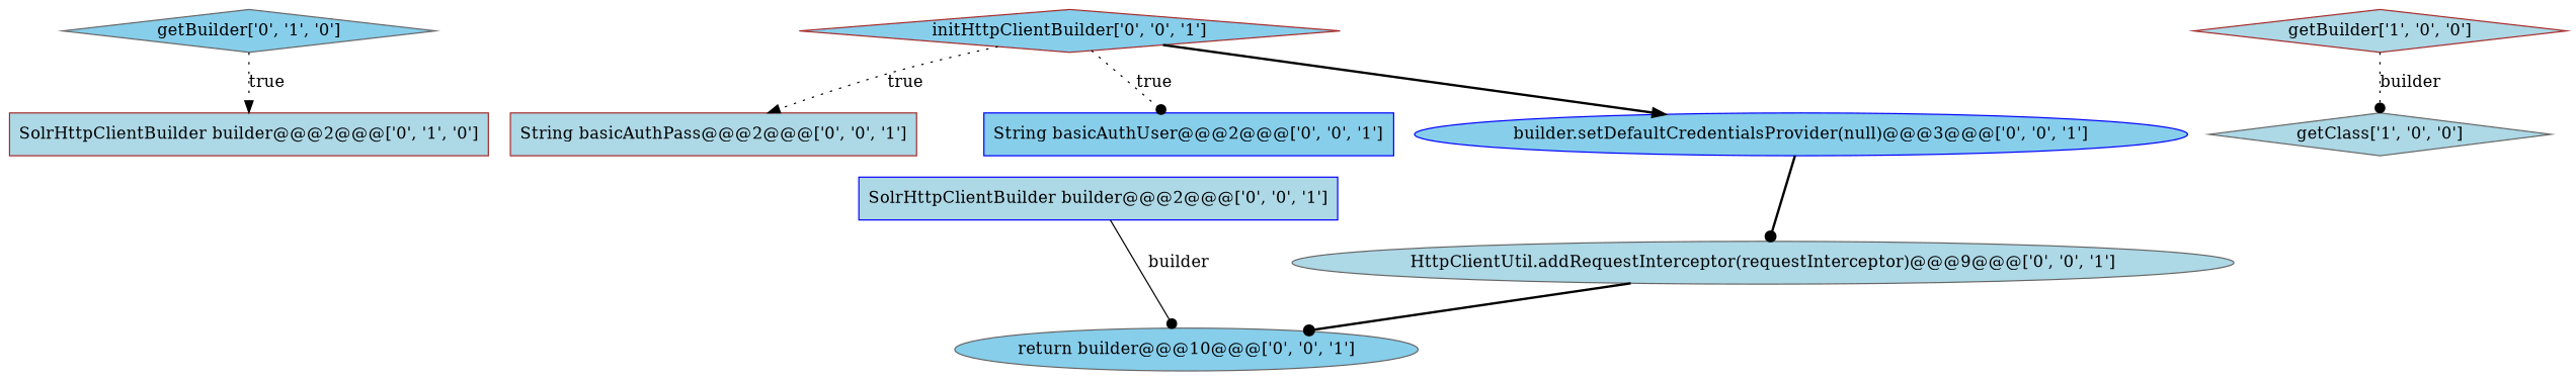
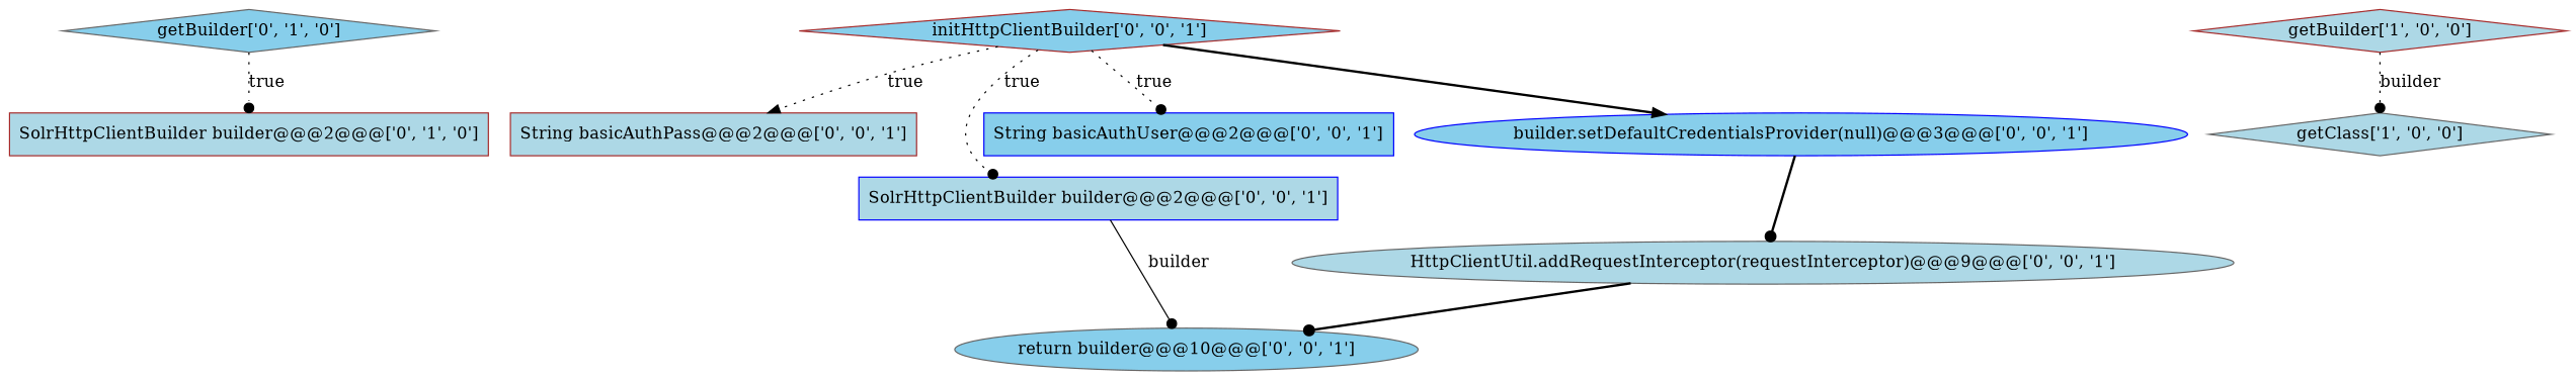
  digraph {
    node [color=brown fillcolor=lightblue shape=box style=filled]
    edge [arrowhead=dot style=dotted]
    n1 [label="SolrHttpClientBuilder builder@@@2@@@['0', '1', '0']"]
    n2 [color=gray40 label="HttpClientUtil.addRequestInterceptor(requestInterceptor)@@@9@@@['0', '0', '1']" shape=ellipse]
    n3 [color=gray40 fillcolor=skyblue label="return builder@@@10@@@['0', '0', '1']" shape=ellipse]
    n4 [label="String basicAuthPass@@@2@@@['0', '0', '1']"]
    n5 [color=gray40 fillcolor=skyblue label="getBuilder['0', '1', '0']" shape=diamond]
    n6 [color=blue label="SolrHttpClientBuilder builder@@@2@@@['0', '0', '1']"]
    n7 [color=gray40 label="getClass['1', '0', '0']" shape=diamond]
    n8 [color=blue fillcolor=skyblue label="String basicAuthUser@@@2@@@['0', '0', '1']"]
    n9 [label="getBuilder['1', '0', '0']" shape=diamond]
    n10 [color=blue fillcolor=skyblue label="builder.setDefaultCredentialsProvider(null)@@@3@@@['0', '0', '1']" shape=ellipse]
    n11 [fillcolor=skyblue label="initHttpClientBuilder['0', '0', '1']" shape=diamond]
    n2 -> n3 [style=bold]
-   n5 -> n1 [arrowhead=normal label=true]
+   n5 -> n1 [label=true]
    n6 -> n3 [label=builder style=solid]
    n9 -> n7 [label=builder]
    n10 -> n2 [style=bold]
    n11 -> n4 [arrowhead=normal label=true]
+   n11 -> n6 [label=true]
    n11 -> n8 [label=true]
    n11 -> n10 [arrowhead=normal style=bold]
  }
